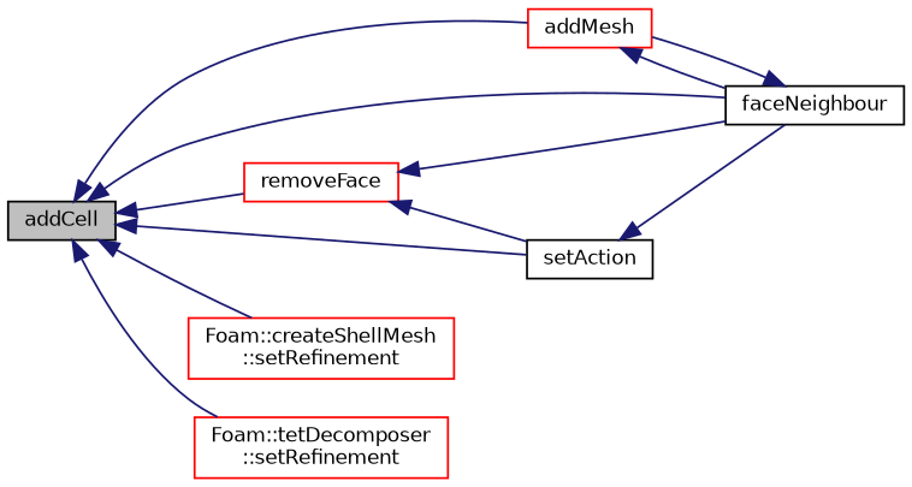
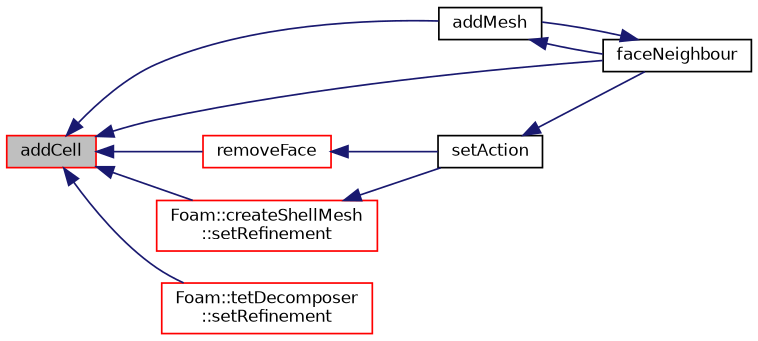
  digraph {
    rankdir=LR
    node [color=red fontname=Helvetica fontsize=10 shape=record]
    edge [color=midnightblue dir=back fontname=Helvetica fontsize=10 labelfontname=Helvetica labelfontsize=10 style=solid]
-   n1 [color=black fillcolor=grey75 fontcolor=black height=0.2 label=addCell style=filled width=0.4]
-   n2 [height=0.2 label=addMesh width=0.4]
+   n1 [fillcolor=grey75 fontcolor=black height=0.2 label=addCell style=filled width=0.4]
+   n2 [color=black height=0.2 label=addMesh width=0.4]
    n3 [color=black height=0.2 label=faceNeighbour width=0.4]
    n4 [height=0.2 label=removeFace width=0.4]
    n5 [color=black height=0.2 label=setAction width=0.4]
    n6 [height=0.2 label="Foam::createShellMesh\l::setRefinement" width=0.4]
    n7 [height=0.2 label="Foam::tetDecomposer\l::setRefinement" width=0.4]
    n1 -> n2
    n1 -> n3
    n1 -> n4
-   n1 -> n5
+   n6 -> n5
    n1 -> n6
    n1 -> n7
    n2 -> n3
    n3 -> n2
-   n4 -> n3
    n4 -> n5
    n5 -> n3
  }
